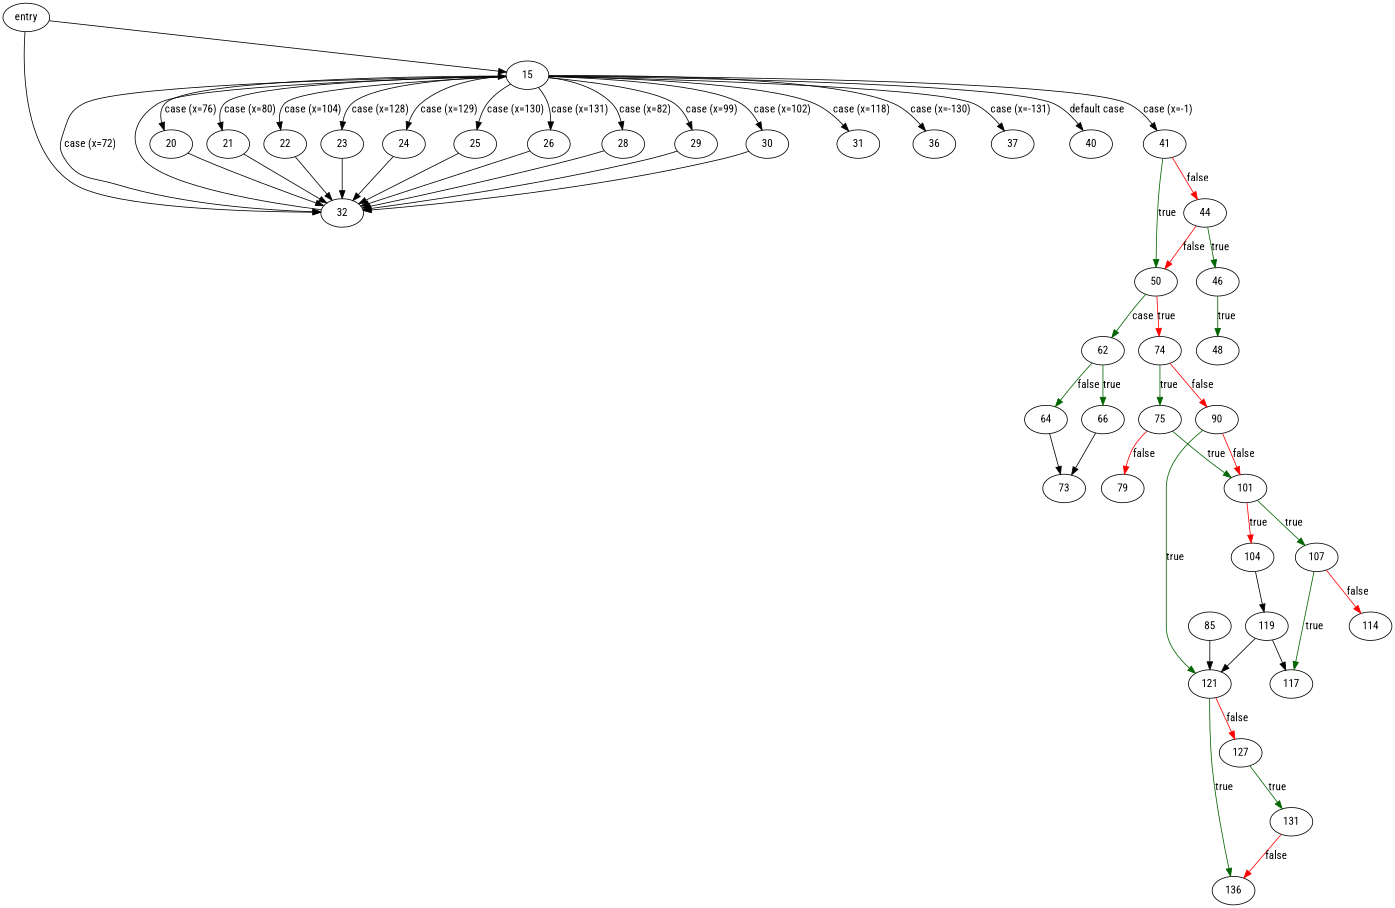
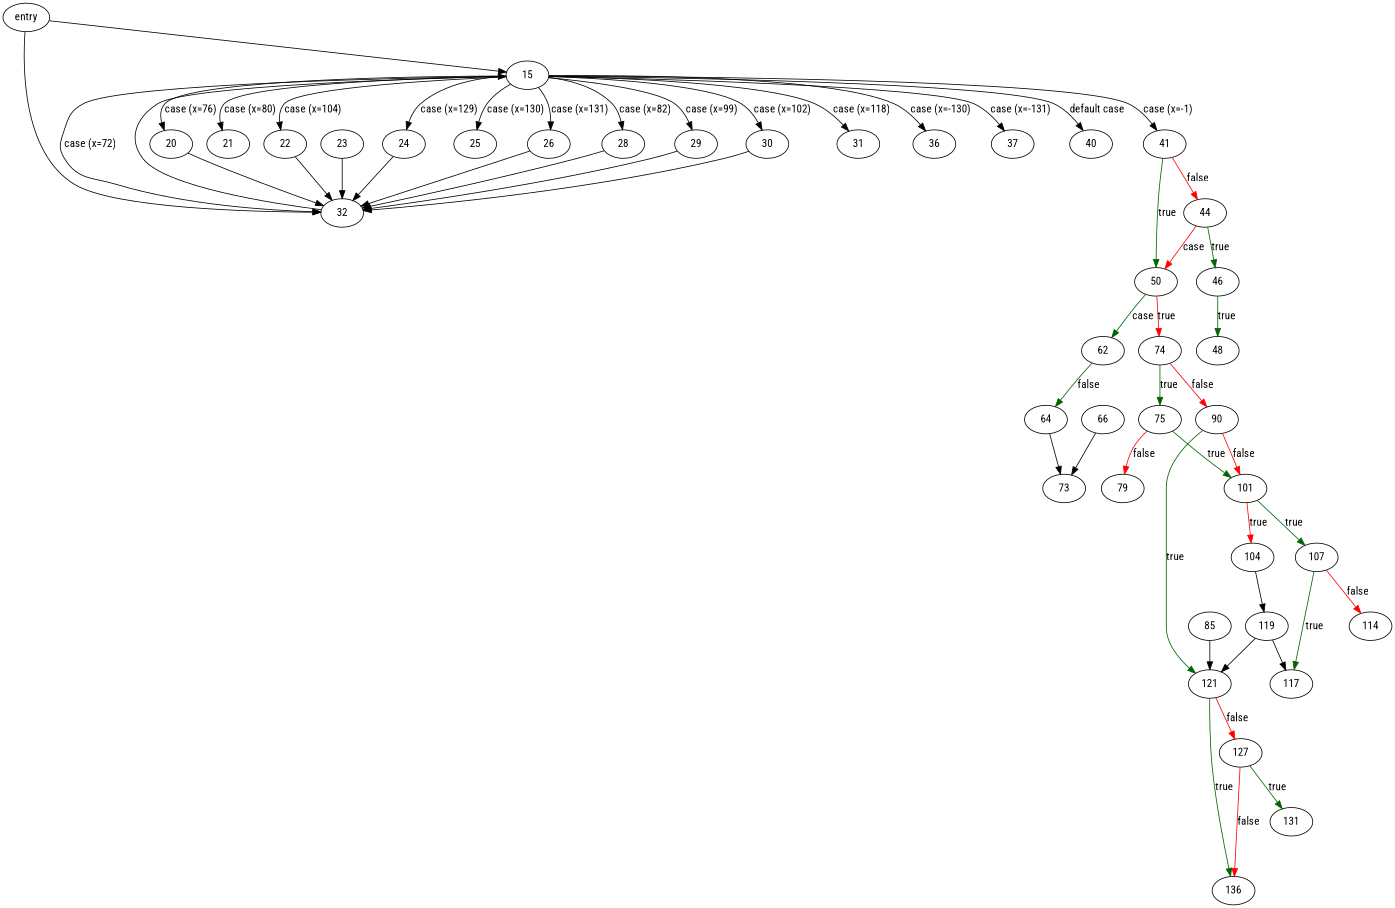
  digraph {
    fontname="Roboto Condensed"
    node [fontname="Roboto Condensed"]
    edge [fontname="Roboto Condensed"]
    n1 [label=entry]
    15
    32
    20
    21
    22
    23
    24
    25
    26
    28
    29
    30
    31
    36
    37
    40
    41
    44
    50
    46
    62
    74
    48
    64
    66
    75
    90
    73
    79
    101
    121
    85
    127
    136
    104
    107
    119
    114
    117
    131
    n1 -> 15
    n1 -> 32
    15 -> 32 [label="case (x=72)"]
    15 -> 20 [label="case (x=76)"]
    15 -> 21 [label="case (x=80)"]
    15 -> 22 [label="case (x=104)"]
-   15 -> 23 [label="case (x=128)"]
    15 -> 24 [label="case (x=129)"]
    15 -> 25 [label="case (x=130)"]
    15 -> 26 [label="case (x=131)"]
    15 -> 28 [label="case (x=82)"]
    15 -> 29 [label="case (x=99)"]
    15 -> 30 [label="case (x=102)"]
    15 -> 31 [label="case (x=118)"]
    15 -> 36 [label="case (x=-130)"]
    15 -> 37 [label="case (x=-131)"]
    15 -> 40 [label="default case"]
    15 -> 41 [label="case (x=-1)"]
    32 -> 15
    20 -> 32
-   21 -> 32
    22 -> 32
    23 -> 32
    24 -> 32
-   25 -> 32
    26 -> 32
    28 -> 32
    29 -> 32
    30 -> 32
    41 -> 44 [color=red label=false]
    41 -> 50 [color=darkgreen label=true]
-   44 -> 50 [color=red label=false]
+   44 -> 50 [color=red label=case]
    44 -> 46 [color=darkgreen label=true]
    50 -> 62 [color=darkgreen label=case]
    50 -> 74 [color=red label=true]
    46 -> 48 [color=darkgreen label=true]
    62 -> 64 [color=darkgreen label=false]
-   62 -> 66 [color=darkgreen label=true]
    74 -> 75 [color=darkgreen label=true]
    74 -> 90 [color=red label=false]
    64 -> 73
    66 -> 73
    75 -> 79 [color=red label=false]
    75 -> 101 [color=darkgreen label=true]
    90 -> 101 [color=red label=false]
    90 -> 121 [color=darkgreen label=true]
    101 -> 104 [color=red label=true]
    101 -> 107 [color=darkgreen label=true]
    121 -> 127 [color=red label=false]
    121 -> 136 [color=darkgreen label=true]
    85 -> 121
-   131 -> 136 [color=red label=false]
+   127 -> 136 [color=red label=false]
    127 -> 131 [color=darkgreen label=true]
    104 -> 119
    107 -> 114 [color=red label=false]
    107 -> 117 [color=darkgreen label=true]
    119 -> 121
    119 -> 117
  }
